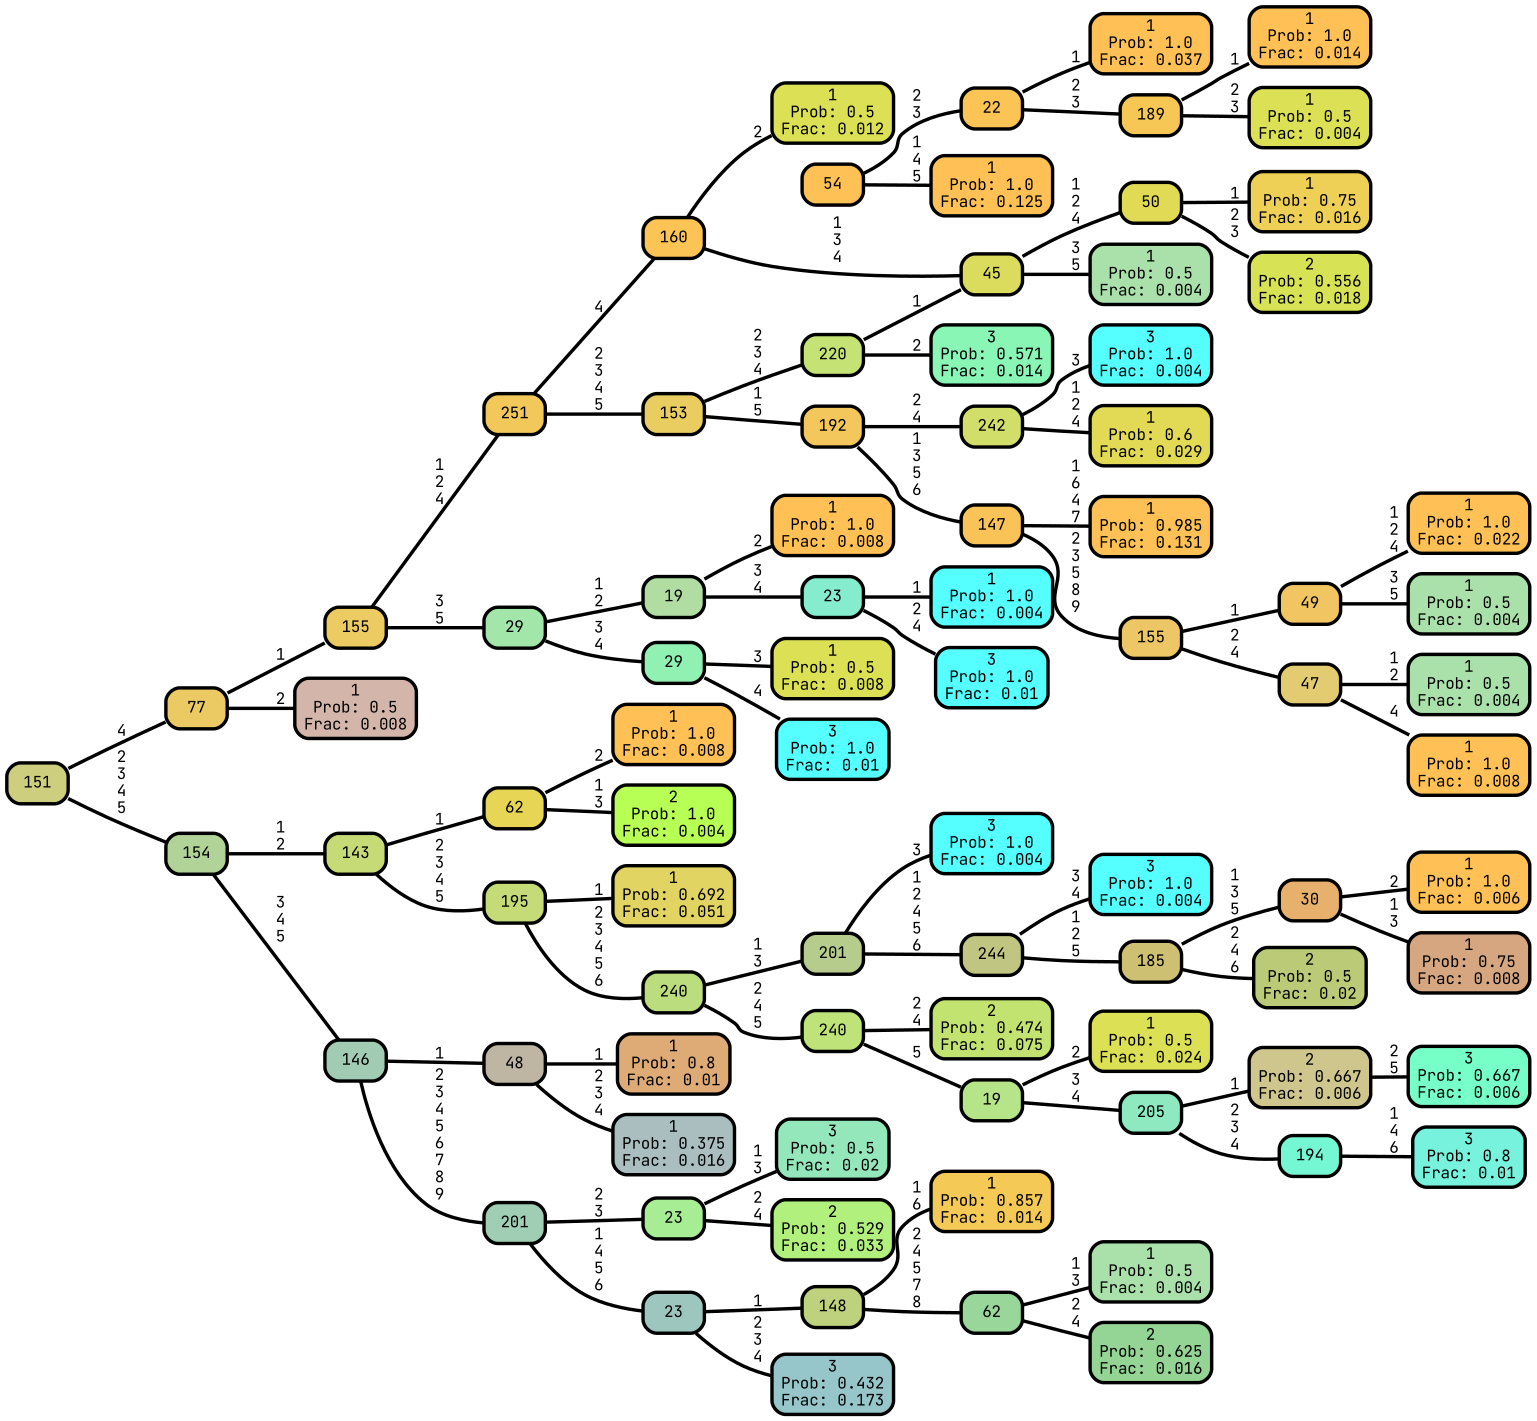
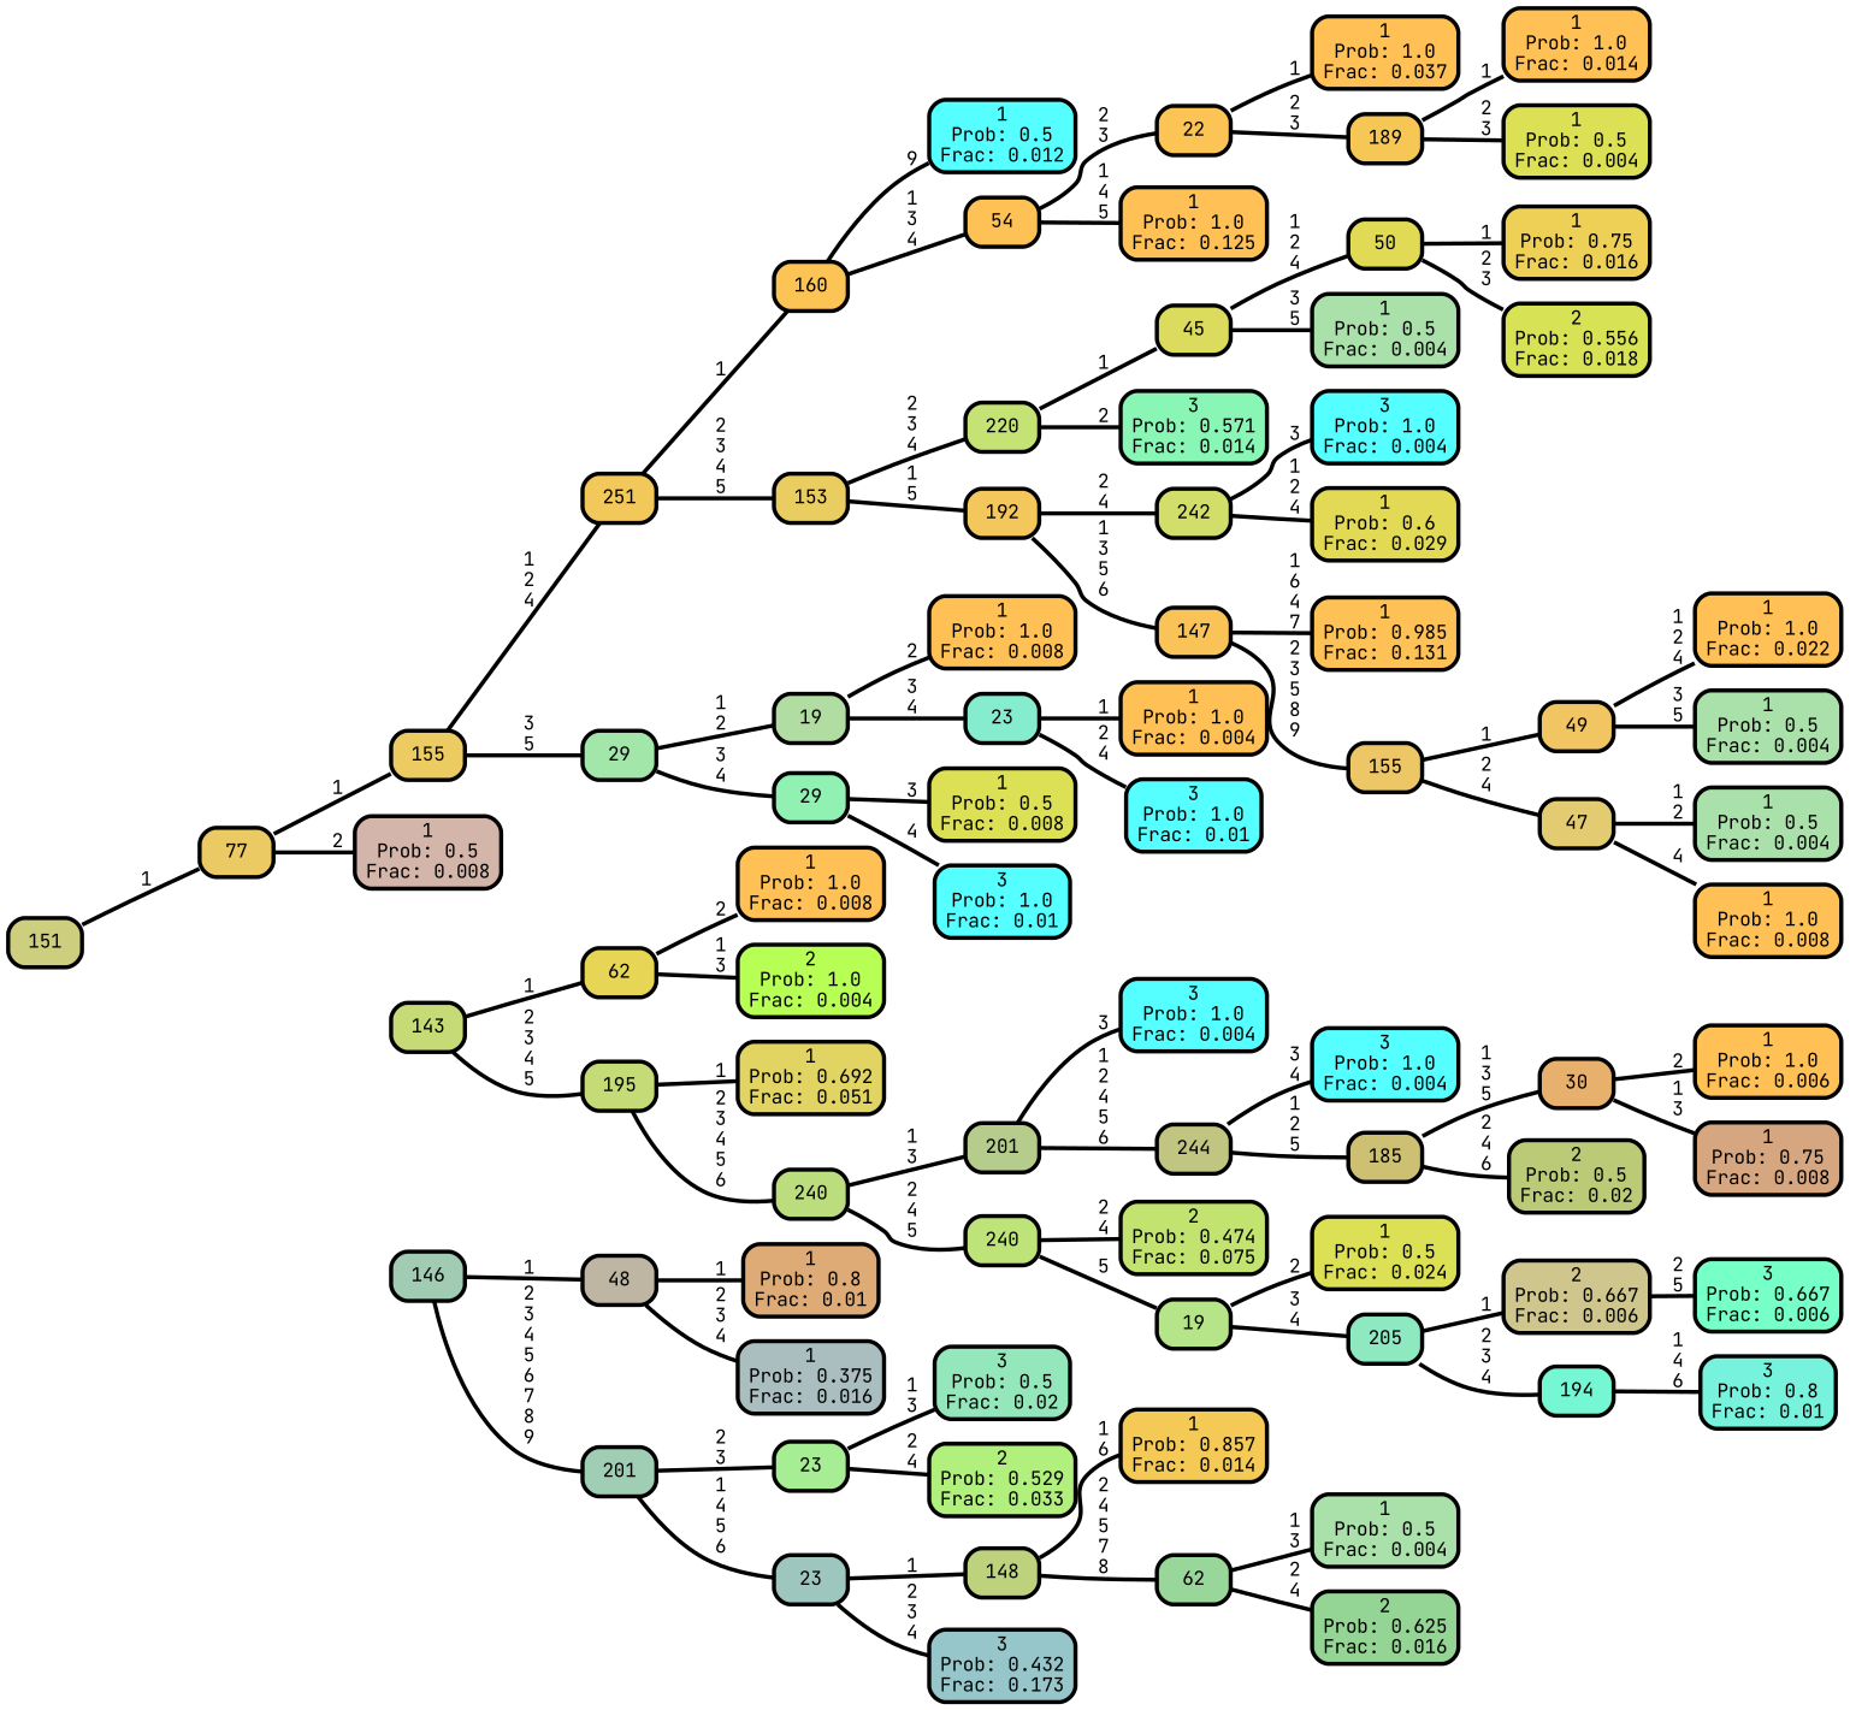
  graph {
    fontname="JetBrains Mono"
    rankdir=LR
    ranksep="0 equally"
    splines=straight
    node [color=black fillcolor="#ffc155" fontcolor=black fontname="JetBrains Mono" penwidth=3 shape=box style="filled, rounded"]
    edge [color=black fontname="JetBrains Mono" penwidth=3]
-   n1 [fillcolor="#dbe055" label="1\nProb: 0.5\nFrac: 0.012"]
+   n1 [fillcolor="#55ffff" label="1\nProb: 0.5\nFrac: 0.012"]
    n2 [fillcolor="#fcc355" label=160]
    n3 [fillcolor="#fec155" label=54]
    n4 [fillcolor="#fcc355" label=22]
    n5 [label="1\nProb: 1.0\nFrac: 0.125"]
    n6 [label="1\nProb: 1.0\nFrac: 0.037"]
    n7 [fillcolor="#f7c755" label=189]
    n8 [label="1\nProb: 1.0\nFrac: 0.014"]
    n9 [fillcolor="#dbe055" label="1\nProb: 0.5\nFrac: 0.004"]
    n10 [fillcolor="#f2c85b" label=251]
    n11 [fillcolor="#eacd60" label=153]
    n12 [fillcolor="#c5e275" label=220]
    n13 [fillcolor="#f3c75b" label=192]
    n14 [fillcolor="#edd055" label="1\nProb: 0.75\nFrac: 0.016"]
    n15 [fillcolor="#e1da55" label=50]
    n16 [fillcolor="#d7e355" label="2\nProb: 0.556\nFrac: 0.018"]
    n17 [fillcolor="#dbdb5d" label=45]
    n18 [fillcolor="#aae0aa" label="1\nProb: 0.5\nFrac: 0.004"]
    n19 [fillcolor="#89f6b6" label="3\nProb: 0.571\nFrac: 0.014"]
    n20 [fillcolor="#d1de69" label=242]
    n21 [fillcolor="#fac358" label=147]
    n22 [fillcolor="#55ffff" label="3\nProb: 1.0\nFrac: 0.004"]
    n23 [fillcolor="#e2d955" label="1\nProb: 0.6\nFrac: 0.029"]
    n24 [fillcolor="#fdc155" label="1\nProb: 0.985\nFrac: 0.131"]
    n25 [fillcolor="#edc766" label=155]
    n26 [fillcolor="#f1c562" label=49]
    n27 [fillcolor="#e2cb71" label=47]
    n28 [label="1\nProb: 1.0\nFrac: 0.022"]
    n29 [fillcolor="#aae0aa" label="1\nProb: 0.5\nFrac: 0.004"]
    n30 [fillcolor="#aae0aa" label="1\nProb: 0.5\nFrac: 0.004"]
    n31 [label="1\nProb: 1.0\nFrac: 0.008"]
    n32 [fillcolor="#ebcb62" label=155]
    n33 [fillcolor="#a2e6aa" label=29]
    n34 [fillcolor="#b1dda2" label=19]
    n35 [fillcolor="#90f1b3" label=29]
    n36 [label="1\nProb: 1.0\nFrac: 0.008"]
    n37 [fillcolor="#85edce" label=23]
-   n38 [fillcolor="#55ffff" label="1\nProb: 1.0\nFrac: 0.004"]
+   n38 [label="1\nProb: 1.0\nFrac: 0.004"]
    n39 [fillcolor="#55ffff" label="3\nProb: 1.0\nFrac: 0.01"]
    n40 [fillcolor="#dbe055" label="1\nProb: 0.5\nFrac: 0.008"]
    n41 [fillcolor="#55ffff" label="3\nProb: 1.0\nFrac: 0.01"]
    n42 [fillcolor="#ebca63" label=77]
    n43 [fillcolor="#d4b5aa" label="1\nProb: 0.5\nFrac: 0.008"]
    n44 [fillcolor="#cecf7e" label=151]
-   n45 [fillcolor="#b2d398" label=154]
    n46 [fillcolor="#c6db75" label=143]
    n47 [fillcolor="#a1ccb3" label=146]
    n48 [label="1\nProb: 1.0\nFrac: 0.008"]
    n49 [fillcolor="#e7d555" label=62]
    n50 [fillcolor="#b8ff55" label="2\nProb: 1.0\nFrac: 0.004"]
    n51 [fillcolor="#c5db77" label=195]
    n52 [fillcolor="#e1d462" label="1\nProb: 0.692\nFrac: 0.051"]
    n53 [fillcolor="#bcdd7e" label=240]
    n54 [fillcolor="#b6cc8d" label=201]
    n55 [fillcolor="#bee479" label=240]
    n56 [fillcolor="#55ffff" label="3\nProb: 1.0\nFrac: 0.004"]
    n57 [fillcolor="#c0c681" label=244]
    n58 [fillcolor="#55ffff" label="3\nProb: 1.0\nFrac: 0.004"]
    n59 [fillcolor="#cdc073" label=185]
    n60 [fillcolor="#e7b16d" label=30]
    n61 [fillcolor="#baca77" label="2\nProb: 0.5\nFrac: 0.02"]
    n62 [label="1\nProb: 1.0\nFrac: 0.006"]
    n63 [fillcolor="#d5a67f" label="1\nProb: 0.75\nFrac: 0.008"]
    n64 [fillcolor="#c2e36f" label="2\nProb: 0.474\nFrac: 0.075"]
    n65 [fillcolor="#b6e488" label=19]
    n66 [fillcolor="#dbe055" label="1\nProb: 0.5\nFrac: 0.024"]
    n67 [fillcolor="#8ee9c1" label=205]
    n68 [fillcolor="#cfc68d" label="2\nProb: 0.667\nFrac: 0.006"]
    n69 [fillcolor="#76f7d4" label=194]
    n70 [fillcolor="#76ffc6" label="3\nProb: 0.667\nFrac: 0.006"]
    n71 [fillcolor="#77f2dd" label="3\nProb: 0.8\nFrac: 0.01"]
    n72 [fillcolor="#beb6a3" label=48]
    n73 [fillcolor="#9fceb5" label=201]
    n74 [fillcolor="#deab77" label="1\nProb: 0.8\nFrac: 0.01"]
    n75 [fillcolor="#aabdbf" label="1\nProb: 0.375\nFrac: 0.016"]
    n76 [fillcolor="#a6ed93" label=23]
    n77 [fillcolor="#9dc7be" label=23]
    n78 [fillcolor="#94e7bb" label="3\nProb: 0.5\nFrac: 0.02"]
    n79 [fillcolor="#b1f07d" label="2\nProb: 0.529\nFrac: 0.033"]
    n80 [fillcolor="#bed17d" label=148]
    n81 [fillcolor="#96c5ca" label="3\nProb: 0.432\nFrac: 0.173"]
    n82 [fillcolor="#f4c955" label="1\nProb: 0.857\nFrac: 0.014"]
    n83 [fillcolor="#98d699" label=62]
    n84 [fillcolor="#aae0aa" label="1\nProb: 0.5\nFrac: 0.004"]
    n85 [fillcolor="#94d494" label="2\nProb: 0.625\nFrac: 0.016"]
    subgraph sub_1 {
      rank=same
    }
-   n2 -- n1 [label=" 2"]
-   n2 -- n17 [label=" 1\n 3\n 4"]
+   n2 -- n1 [label=" 9"]
+   n2 -- n3 [label=" 1\n 3\n 4"]
    n3 -- n4 [label=" 2\n 3"]
    n3 -- n5 [label=" 1\n 4\n 5"]
    n4 -- n6 [label=" 1"]
    n4 -- n7 [label=" 2\n 3"]
    n7 -- n8 [label=" 1"]
    n7 -- n9 [label=" 2\n 3"]
-   n10 -- n2 [label=" 4"]
+   n10 -- n2 [label=" 1"]
    n10 -- n11 [label=" 2\n 3\n 4\n 5"]
    n11 -- n12 [label=" 2\n 3\n 4"]
    n11 -- n13 [label=" 1\n 5"]
    n12 -- n17 [label=" 1"]
    n12 -- n19 [label=" 2"]
    n13 -- n20 [label=" 2\n 4"]
    n13 -- n21 [label=" 1\n 3\n 5\n 6"]
    n15 -- n14 [label=" 1"]
    n15 -- n16 [label=" 2\n 3"]
    n17 -- n15 [label=" 1\n 2\n 4"]
    n17 -- n18 [label=" 3\n 5"]
    n20 -- n22 [label=" 3"]
    n20 -- n23 [label=" 1\n 2\n 4"]
    n21 -- n24 [label=" 1\n 6\n 4\n 7"]
    n21 -- n25 [label=" 2\n 3\n 5\n 8\n 9"]
    n25 -- n26 [label=" 1"]
    n25 -- n27 [label=" 2\n 4"]
    n26 -- n28 [label=" 1\n 2\n 4"]
    n26 -- n29 [label=" 3\n 5"]
    n27 -- n30 [label=" 1\n 2"]
    n27 -- n31 [label=" 4"]
    n32 -- n10 [label=" 1\n 2\n 4"]
    n32 -- n33 [label=" 3\n 5"]
    n33 -- n34 [label=" 1\n 2"]
    n33 -- n35 [label=" 3\n 4"]
    n34 -- n36 [label=" 2"]
    n34 -- n37 [label=" 3\n 4"]
    n35 -- n40 [label=" 3"]
    n35 -- n41 [label=" 4"]
    n37 -- n38 [label=" 1"]
    n37 -- n39 [label=" 2\n 4"]
    n42 -- n32 [label=" 1"]
    n42 -- n43 [label=" 2"]
-   n44 -- n42 [label=" 4"]
-   n44 -- n45 [label=" 2\n 3\n 4\n 5"]
-   n45 -- n46 [label=" 1\n 2"]
-   n45 -- n47 [label=" 3\n 4\n 5"]
+   n44 -- n42 [label=" 1"]
    n46 -- n49 [label=" 1"]
    n46 -- n51 [label=" 2\n 3\n 4\n 5"]
    n47 -- n72 [label=" 1"]
    n47 -- n73 [label=" 2\n 3\n 4\n 5\n 6\n 7\n 8\n 9"]
    n49 -- n48 [label=" 2"]
    n49 -- n50 [label=" 1\n 3"]
    n51 -- n52 [label=" 1"]
    n51 -- n53 [label=" 2\n 3\n 4\n 5\n 6"]
    n53 -- n54 [label=" 1\n 3"]
    n53 -- n55 [label=" 2\n 4\n 5"]
    n54 -- n56 [label=" 3"]
    n54 -- n57 [label=" 1\n 2\n 4\n 5\n 6"]
    n55 -- n64 [label=" 2\n 4"]
    n55 -- n65 [label=" 5"]
    n57 -- n58 [label=" 3\n 4"]
    n57 -- n59 [label=" 1\n 2\n 5"]
    n59 -- n60 [label=" 1\n 3\n 5"]
    n59 -- n61 [label=" 2\n 4\n 6"]
    n60 -- n62 [label=" 2"]
    n60 -- n63 [label=" 1\n 3"]
    n65 -- n66 [label=" 2"]
    n65 -- n67 [label=" 3\n 4"]
    n67 -- n68 [label=" 1"]
    n67 -- n69 [label=" 2\n 3\n 4"]
    n68 -- n70 [label=" 2\n 5"]
    n69 -- n71 [label=" 1\n 4\n 6"]
    n72 -- n74 [label=" 1"]
    n72 -- n75 [label=" 2\n 3\n 4"]
    n73 -- n76 [label=" 2\n 3"]
    n73 -- n77 [label=" 1\n 4\n 5\n 6"]
    n76 -- n78 [label=" 1\n 3"]
    n76 -- n79 [label=" 2\n 4"]
    n77 -- n80 [label=" 1"]
    n77 -- n81 [label=" 2\n 3\n 4"]
    n80 -- n82 [label=" 1\n 6"]
    n80 -- n83 [label=" 2\n 4\n 5\n 7\n 8"]
    n83 -- n84 [label=" 1\n 3"]
    n83 -- n85 [label=" 2\n 4"]
  }
